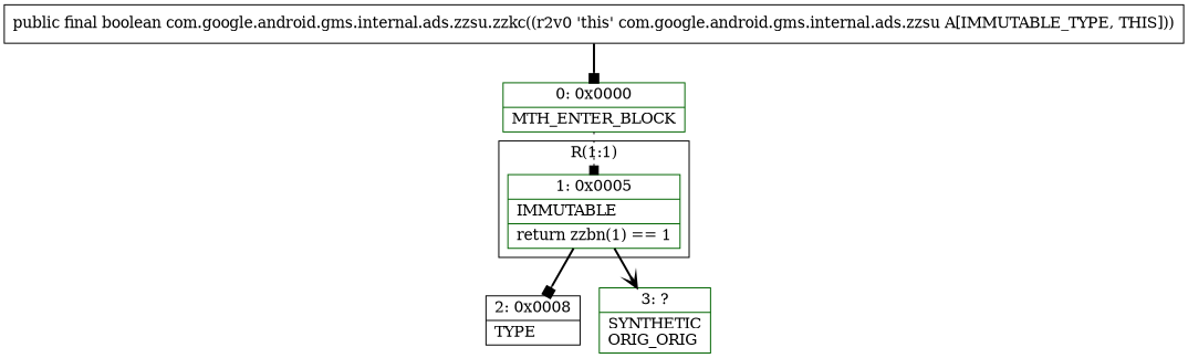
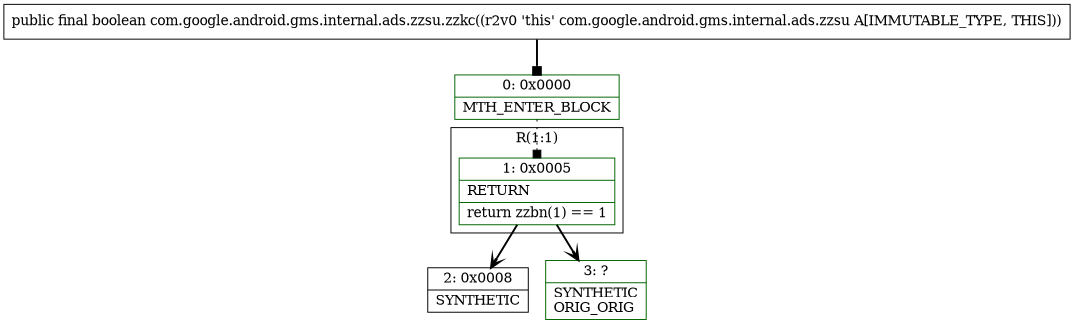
  digraph {
    node [color=darkgreen shape=record]
    edge [arrowhead=vee style=bold]
-   n1 [label="{1\:\ 0x0005|IMMUTABLE\l|return zzbn(1) == 1\l}"]
-   n2 [color=black label="{2\:\ 0x0008|TYPE\l}"]
+   n1 [label="{1\:\ 0x0005|RETURN\l|return zzbn(1) == 1\l}"]
+   n2 [color=black label="{2\:\ 0x0008|SYNTHETIC\l}"]
    n3 [label="{3\:\ ?|SYNTHETIC\lORIG_ORIG\l}"]
    n4 [label="{0\:\ 0x0000|MTH_ENTER_BLOCK\l}"]
    n5 [color=black label="{public final boolean com.google.android.gms.internal.ads.zzsu.zzkc((r2v0 'this' com.google.android.gms.internal.ads.zzsu A[IMMUTABLE_TYPE, THIS])) }"]
    subgraph cluster_1 {
      label="R(1:1)"
      n1
    }
-   n1 -> n2 [arrowhead=box]
+   n1 -> n2
    n1 -> n3
    n4 -> n1 [arrowhead=box style=dotted]
    n5 -> n4 [arrowhead=box]
  }
